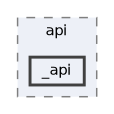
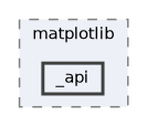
  digraph {
    compound=true
    n1 [color=grey25 fillcolor="#edf0f7" fontname=Helvetica fontsize=10 height=0.2 label=_api shape=box style="filled,bold" width=0.4]
    subgraph cluster_1 {
      bgcolor="#edf0f7"
      fontname=Helvetica
      fontsize=10
-     label=api
+     label=matplotlib
      pencolor=grey50
      style="filled,dashed"
      n1
    }
  }
